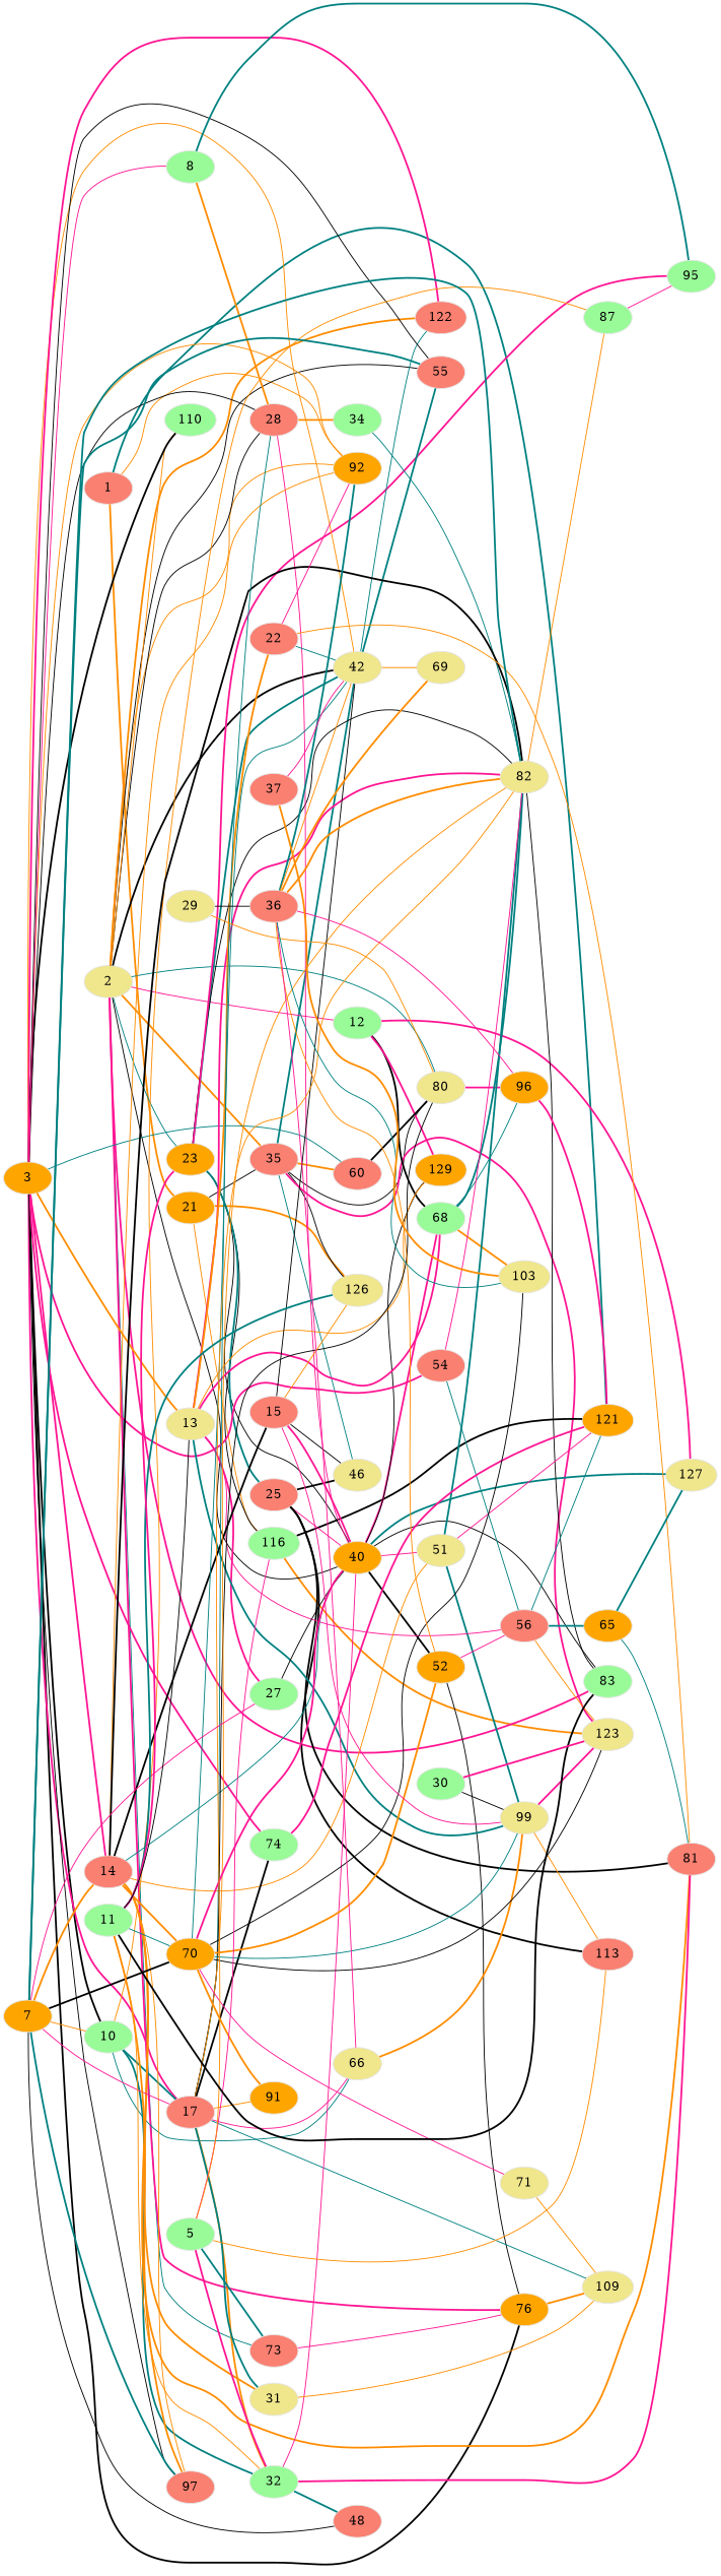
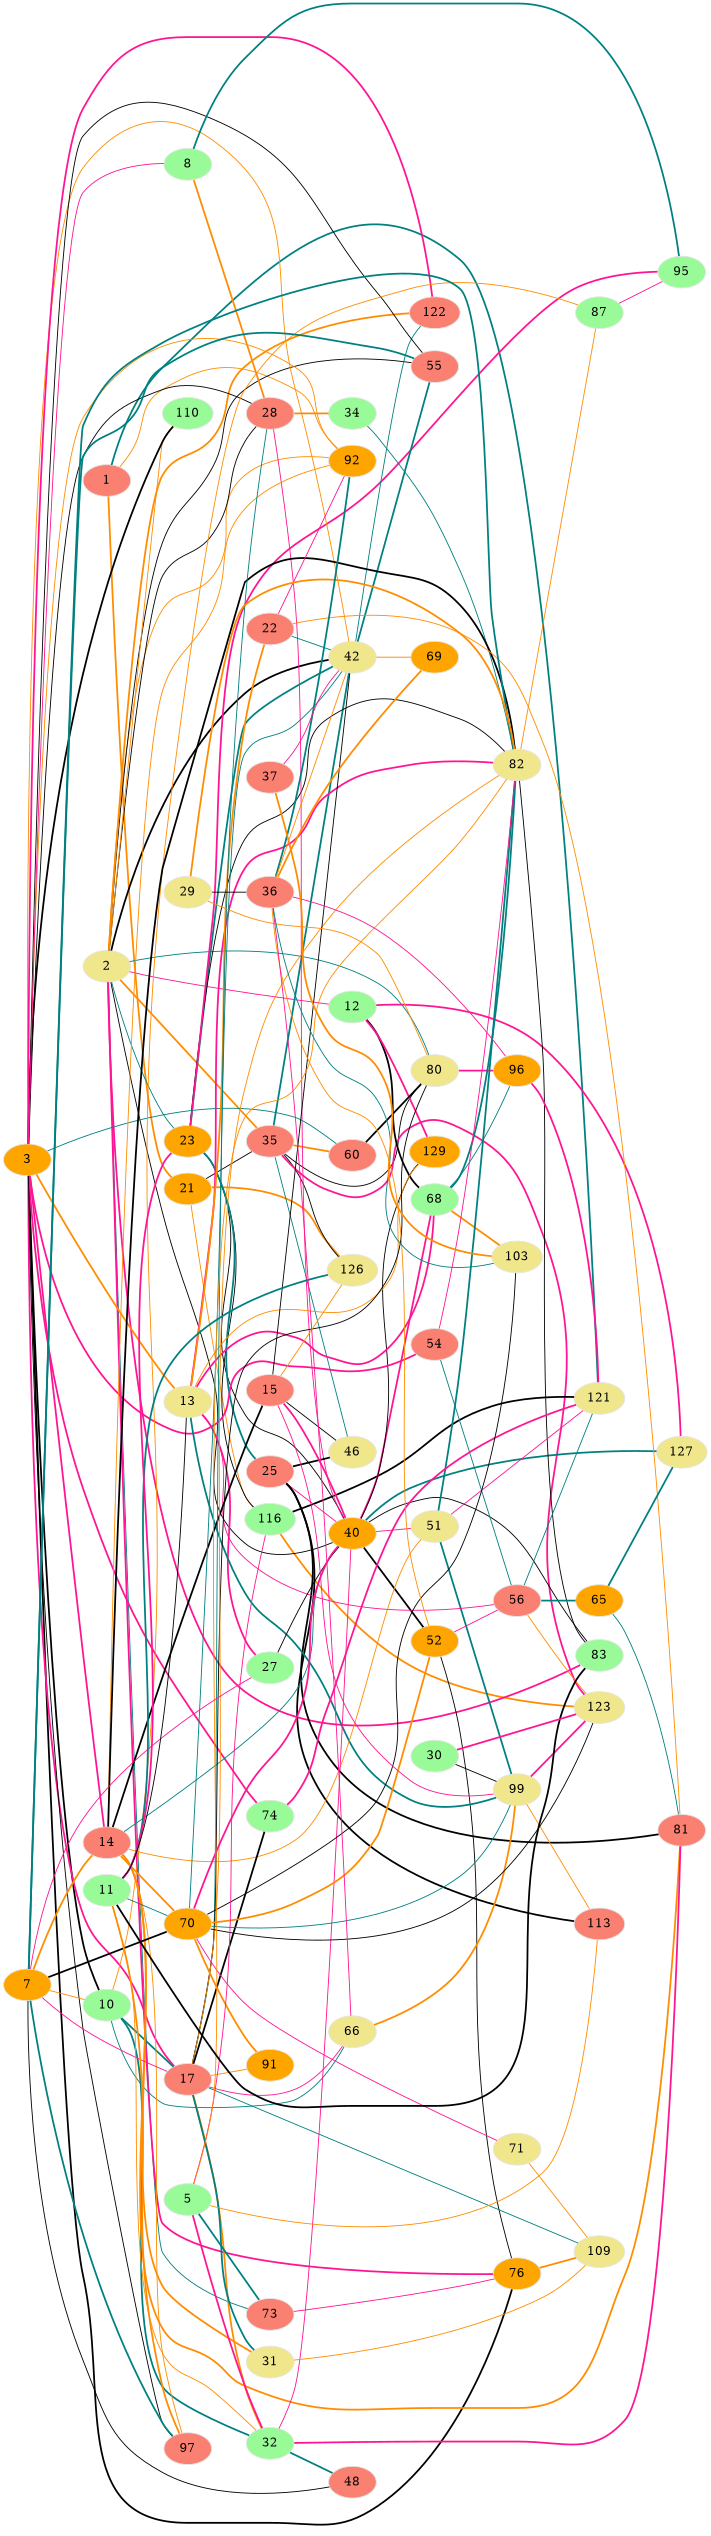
  graph {
    rankdir=LR
    node [color=gray90 fillcolor=salmon style=filled]
    edge [color=darkorange style=solid]
    1 [super="+4"]
    21 [fillcolor=orange super="+93"]
    92 [fillcolor=orange super="+101+130"]
-   121 [fillcolor=orange]
+   121 [fillcolor=khaki]
    35 [super="+88"]
    116 [fillcolor=palegreen]
    126 [fillcolor=khaki]
    2 [fillcolor=khaki super="+136+50"]
    12 [fillcolor=palegreen]
    23 [fillcolor=orange super="+47+84"]
    28 [super="+63"]
    40 [fillcolor=orange super="+135+64+57"]
    42 [fillcolor=khaki super="+89"]
    55
    73
    76 [fillcolor=orange super="+78"]
    80 [fillcolor=khaki super="+111"]
    83 [fillcolor=palegreen super="+115"]
    110 [fillcolor=palegreen]
    122
    68 [fillcolor=palegreen super="+108"]
    127 [fillcolor=khaki]
    129 [fillcolor=orange]
    82 [fillcolor=khaki super="+90"]
    95 [fillcolor=palegreen]
    25 [super="+39"]
    34 [fillcolor=palegreen]
    60
    46 [fillcolor=khaki]
    123 [fillcolor=khaki]
    51 [fillcolor=khaki super="+119"]
    52 [fillcolor=orange super="+125"]
-   69 [fillcolor=khaki]
+   69 [fillcolor=orange]
    109 [fillcolor=khaki]
    96 [fillcolor=orange super="+118"]
    3 [fillcolor=orange super="+9+6"]
    8 [fillcolor=palegreen super="+26+100"]
    10 [fillcolor=palegreen super="+117+59"]
    13 [fillcolor=khaki super="+67+134+33"]
    14 [super="+70+19"]
    17 [super="+18"]
    54 [super="+61"]
    74 [fillcolor=palegreen]
    97
    32 [fillcolor=palegreen super="+106"]
    66 [fillcolor=khaki super="+112"]
    87 [fillcolor=palegreen]
    27 [fillcolor=palegreen]
    22
    56
    99 [fillcolor=khaki super="+124"]
    n52 [fillcolor=orange label=70 super="+24+41"]
    15 [super="+44"]
    31 [fillcolor=khaki]
    81 [super="+86"]
    91 [fillcolor=orange]
    5 [fillcolor=palegreen super="+53"]
    113
    48
    7 [fillcolor=orange super="+16+38"]
    71 [fillcolor=khaki]
    103 [fillcolor=khaki]
    11 [fillcolor=palegreen super="+120"]
    65 [fillcolor=orange]
    29 [fillcolor=khaki super="+49"]
    36 [super="+79+72"]
    30 [fillcolor=palegreen]
    37
    1 -- 21 [style=bold]
    1 -- 92 [weight=2]
    1 -- 121 [color=teal style=bold]
    21 -- 35 [color=black]
    21 -- 116
    21 -- 126 [style=bold]
    35 -- 126 [color=black]
    35 -- 42 [color=teal style=bold]
    35 -- 80 [color=black]
    35 -- 60 [style=bold]
    35 -- 46 [color=teal]
    35 -- 123 [color=deeppink style=bold]
    116 -- 121 [color=black style=bold]
    116 -- 123 [style=bold]
    2 -- 92
    2 -- 35 [style=bold]
    2 -- 12 [color=deeppink]
    2 -- 23 [color=teal]
    2 -- 28 [color=black weight=2]
    2 -- 40 [color=black]
    2 -- 42 [color=black style=bold]
    2 -- 55 [color=black]
    2 -- 73 [color=teal]
    2 -- 76 [color=deeppink style=bold]
    2 -- 80 [color=teal]
    2 -- 83 [color=deeppink style=bold]
    2 -- 110
    2 -- 122 [style=bold]
    12 -- 68 [color=black style=bold]
    12 -- 127 [color=deeppink style=bold]
    12 -- 129 [color=deeppink style=bold]
    23 -- 116 [color=black]
    23 -- 40 [color=black weight=2]
    23 -- 42 [color=teal style=bold]
    23 -- 82 [color=black]
    23 -- 95 [color=deeppink style=bold]
    23 -- 25 [color=teal style=bold]
    28 -- 40 [color=deeppink]
    28 -- 34 [style=bold]
    40 -- 83 [color=black]
    40 -- 68 [color=deeppink style=bold]
    40 -- 127 [color=teal style=bold]
    40 -- 129 [color=black]
    40 -- 51 [color=deeppink]
    40 -- 52 [color=black style=bold weight=3]
    42 -- 55 [color=teal style=bold]
    42 -- 122 [color=teal]
    42 -- 69
    73 -- 76 [color=deeppink]
    76 -- 109 [style=bold]
    80 -- 96 [color=deeppink style=bold]
    68 -- 82 [color=teal style=bold]
    68 -- 96 [color=teal]
    68 -- 103 [style=bold]
    82 -- 83 [color=black]
    82 -- 87
    25 -- 40 [color=deeppink]
    25 -- 46 [color=black style=bold]
    25 -- 81 [color=black style=bold weight=2]
    25 -- 113 [color=black style=bold]
    34 -- 82 [color=teal]
    60 -- 80 [color=black style=bold]
    51 -- 121 [color=deeppink]
    51 -- 82 [color=teal style=bold]
    51 -- 99 [color=teal style=bold]
    52 -- 76 [color=black]
    52 -- 56 [color=deeppink]
    96 -- 121 [color=deeppink style=bold]
    3 -- 92
    3 -- 28 [color=black weight=2]
    3 -- 42
    3 -- 55 [color=black]
    3 -- 76 [color=black style=bold]
    3 -- 110 [color=black style=bold]
    3 -- 122 [color=deeppink style=bold]
    3 -- 60 [color=teal]
    3 -- 8 [color=deeppink]
    3 -- 10 [color=black style=bold]
    3 -- 13 [style=bold weight=2]
    3 -- 14 [color=deeppink style=bold]
    3 -- 17 [color=deeppink style=bold]
    3 -- 54 [color=deeppink style=bold]
    3 -- 74 [color=deeppink style=bold]
    3 -- 97 [color=black]
    8 -- 28 [style=bold]
    8 -- 95 [color=teal style=bold]
    10 -- 17 [color=teal style=bold]
    10 -- 32 [color=teal style=bold]
    10 -- 66 [color=teal]
    10 -- 87 [weight=2]
    13 -- 68 [color=deeppink style=bold]
    13 -- 129
    13 -- 82 [color=deeppink style=bold]
    13 -- 27 [color=deeppink style=bold]
    13 -- 22 [style=bold]
    13 -- 56 [color=deeppink]
    13 -- 99 [color=teal style=bold weight=2]
    14 -- 92
    14 -- 40 [color=teal]
    14 -- 82 [color=black style=bold]
    14 -- 51
    14 -- 97
    14 -- n52 [style=bold]
    14 -- 15 [color=black style=bold]
    14 -- 31 [style=bold]
    14 -- 81 [style=bold]
    17 -- 42 [color=teal]
    17 -- 80 [color=black]
    17 -- 82
    17 -- 109 [color=teal]
    17 -- 74 [color=black style=bold]
    17 -- 32 [style=bold]
    17 -- 66 [color=deeppink]
    17 -- 31 [color=teal style=bold]
    17 -- 91
    54 -- 82 [color=deeppink]
    54 -- 56 [color=teal]
    74 -- 121 [color=deeppink style=bold]
    32 -- 40 [color=deeppink]
    32 -- 81 [color=deeppink style=bold]
    32 -- 48 [color=teal style=bold]
    66 -- 99 [style=bold]
    87 -- 95 [color=deeppink]
    27 -- 40 [color=black]
    22 -- 92 [color=deeppink]
    22 -- 42 [color=teal]
    22 -- 81
    56 -- 121 [color=teal]
    56 -- 123
    56 -- 65 [color=teal style=bold]
    99 -- 123 [color=deeppink style=bold]
    99 -- 113
    n52 -- 28 [color=teal]
    n52 -- 40 [color=deeppink style=bold]
    n52 -- 123 [color=black]
    n52 -- 52 [style=bold]
    n52 -- 99 [color=teal]
    n52 -- 91 [style=bold]
    n52 -- 71 [color=deeppink]
    n52 -- 103 [color=black]
    15 -- 126
    15 -- 40 [color=deeppink style=bold]
    15 -- 42 [color=black]
    15 -- 46 [color=black]
    15 -- 99 [color=deeppink]
    31 -- 109
    5 -- 116 [color=deeppink]
    5 -- 73 [color=teal style=bold]
    5 -- 82
    5 -- 32 [color=deeppink style=bold]
    5 -- 113
    7 -- 55 [color=teal style=bold]
    7 -- 82 [color=teal style=bold]
    7 -- 10
    7 -- 14 [style=bold]
    7 -- 17 [color=deeppink]
    7 -- 97 [color=teal style=bold]
    7 -- 27 [color=deeppink]
    7 -- n52 [color=black style=bold]
    7 -- 48 [color=black weight=2]
    71 -- 109
    11 -- 126 [color=teal style=bold]
    11 -- 23 [color=deeppink style=bold]
    11 -- 83 [color=black style=bold]
    11 -- 13 [color=black]
    11 -- 97 [style=bold]
    11 -- 32
    11 -- n52 [color=teal]
    65 -- 127 [color=teal style=bold]
    65 -- 81 [color=teal]
    29 -- 80
-   36 -- 82 [style=bold]
+   29 -- 82 [style=bold]
    29 -- 36 [color=black]
    36 -- 92 [color=teal style=bold weight=2]
    36 -- 42 [weight=2]
    36 -- 52
    36 -- 69 [style=bold]
    36 -- 96 [color=deeppink]
    36 -- 66 [color=deeppink]
    36 -- 103 [color=teal]
    30 -- 123 [color=deeppink style=bold]
    30 -- 99 [color=black]
    37 -- 42 [color=deeppink]
    37 -- 103 [style=bold]
  }
